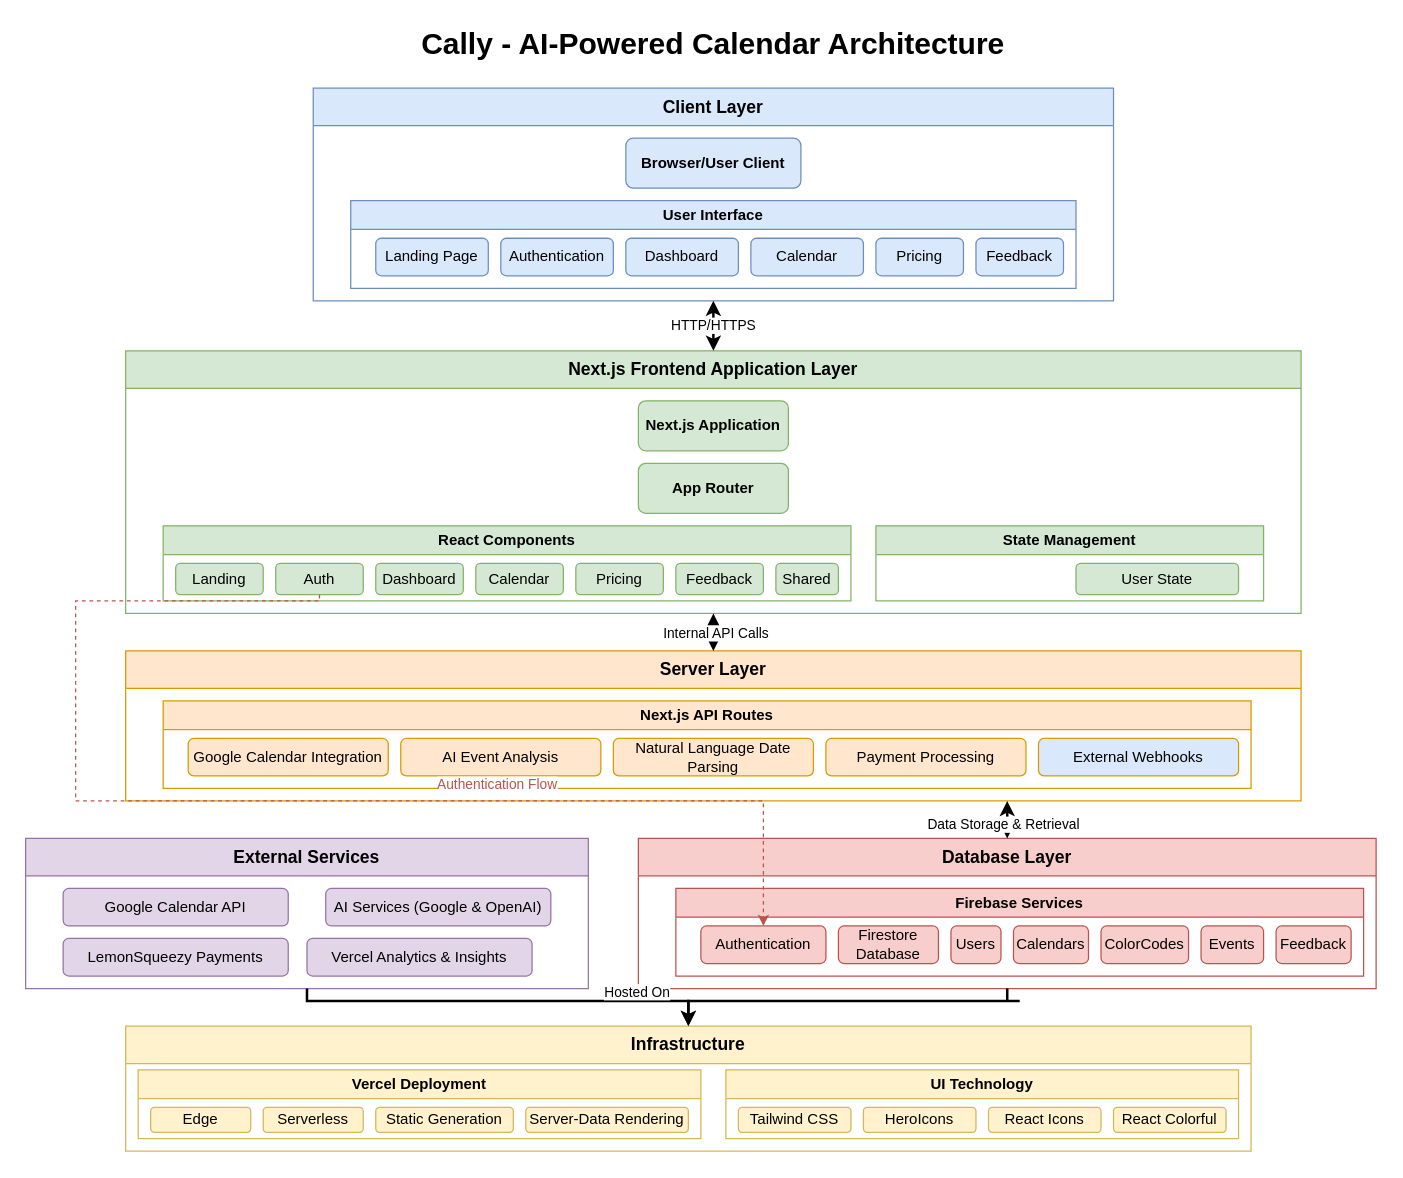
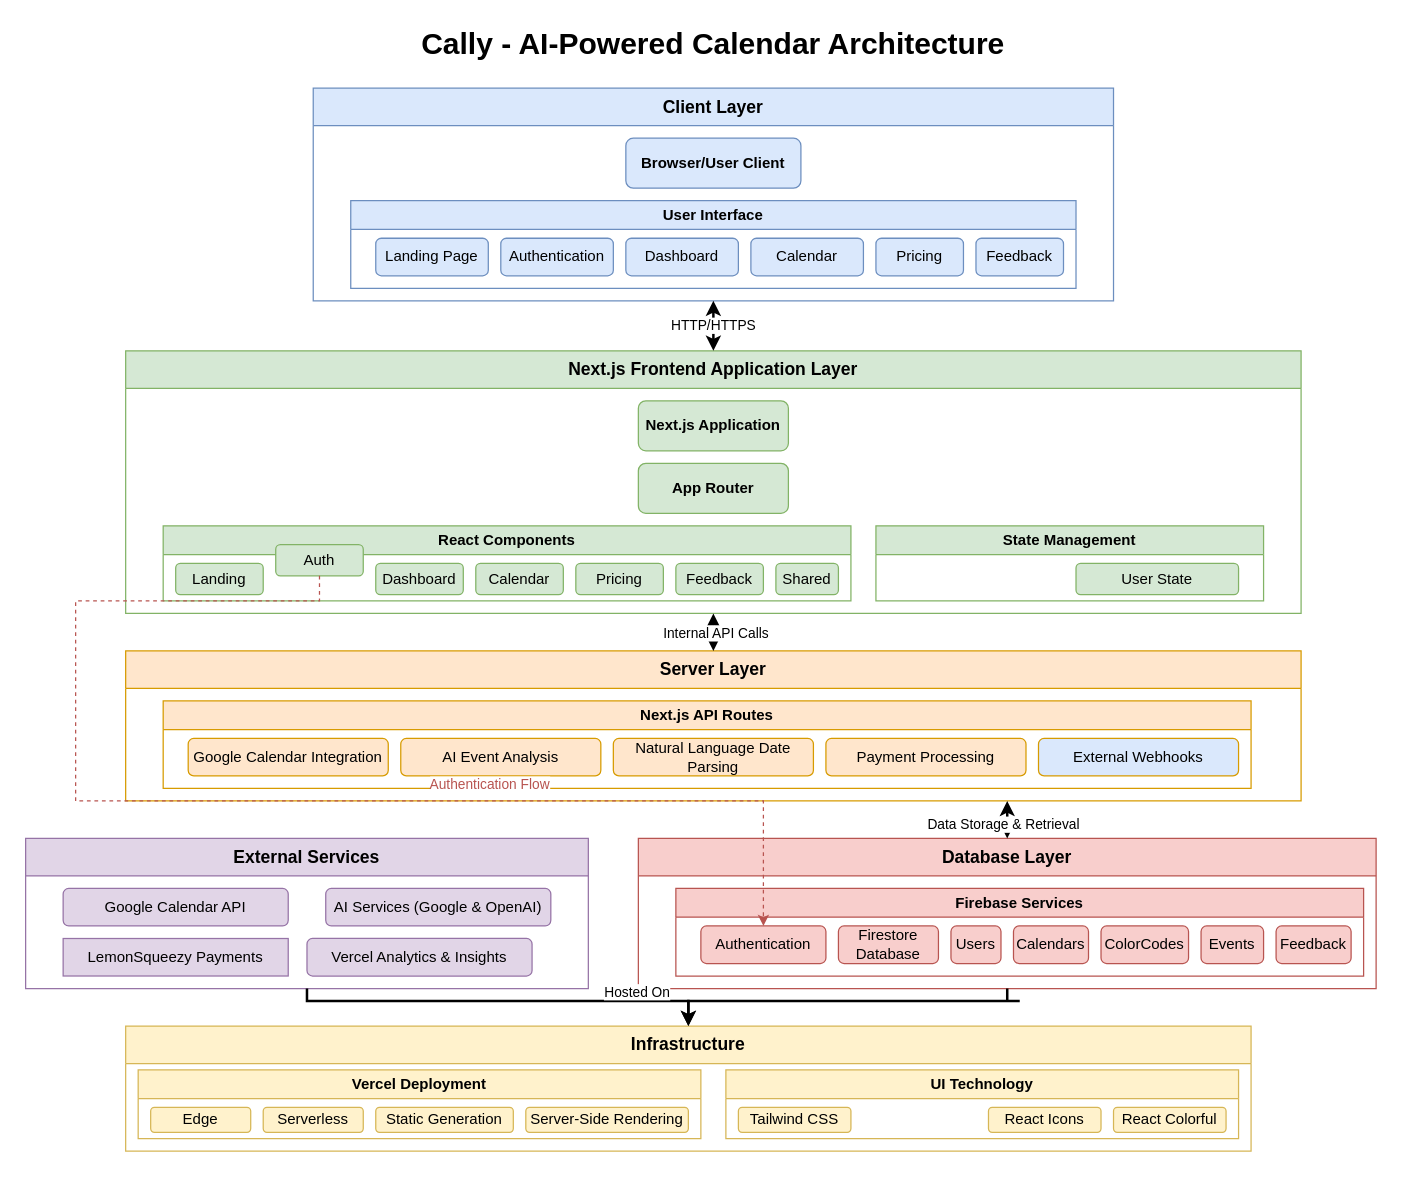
  <mxCell id="0" />
  <mxCell id="1" parent="0" />
  <mxCell id="2" value="Cally - AI-Powered Calendar Architecture" style="text;html=1;strokeColor=none;fillColor=none;align=center;verticalAlign=middle;whiteSpace=wrap;rounded=0;fontSize=24;fontStyle=1" parent="1" vertex="1"><mxGeometry x="220" y="20" width="700" height="30" as="geometry" /></mxCell>
  <mxCell id="3" value="Client Layer" style="swimlane;whiteSpace=wrap;html=1;fillColor=#dae8fc;strokeColor=#6c8ebf;fontStyle=1;fontSize=14;startSize=30;" parent="1" vertex="1"><mxGeometry x="250" y="70" width="640" height="170" as="geometry" /></mxCell>
  <mxCell id="4" value="Browser/User Client" style="rounded=1;whiteSpace=wrap;html=1;fillColor=#dae8fc;strokeColor=#6c8ebf;fontStyle=1" parent="3" vertex="1"><mxGeometry x="250" y="40" width="140" height="40" as="geometry" /></mxCell>
  <mxCell id="5" value="User Interface" style="swimlane;whiteSpace=wrap;html=1;fillColor=#dae8fc;strokeColor=#6c8ebf;" parent="3" vertex="1"><mxGeometry x="30" y="90" width="580" height="70" as="geometry" /></mxCell>
  <mxCell id="6" value="Landing Page" style="rounded=1;whiteSpace=wrap;html=1;fillColor=#dae8fc;strokeColor=#6c8ebf;" parent="5" vertex="1"><mxGeometry x="20" y="30" width="90" height="30" as="geometry" /></mxCell>
  <mxCell id="7" value="Authentication" style="rounded=1;whiteSpace=wrap;html=1;fillColor=#dae8fc;strokeColor=#6c8ebf;" parent="5" vertex="1"><mxGeometry x="120" y="30" width="90" height="30" as="geometry" /></mxCell>
  <mxCell id="8" value="Dashboard" style="rounded=1;whiteSpace=wrap;html=1;fillColor=#dae8fc;strokeColor=#6c8ebf;" parent="5" vertex="1"><mxGeometry x="220" y="30" width="90" height="30" as="geometry" /></mxCell>
  <mxCell id="9" value="Calendar" style="rounded=1;whiteSpace=wrap;html=1;fillColor=#dae8fc;strokeColor=#6c8ebf;" parent="5" vertex="1"><mxGeometry x="320" y="30" width="90" height="30" as="geometry" /></mxCell>
  <mxCell id="10" value="Pricing" style="rounded=1;whiteSpace=wrap;html=1;fillColor=#dae8fc;strokeColor=#6c8ebf;" parent="5" vertex="1"><mxGeometry x="420" y="30" width="70" height="30" as="geometry" /></mxCell>
  <mxCell id="11" value="Feedback" style="rounded=1;whiteSpace=wrap;html=1;fillColor=#dae8fc;strokeColor=#6c8ebf;" parent="5" vertex="1"><mxGeometry x="500" y="30" width="70" height="30" as="geometry" /></mxCell>
  <mxCell id="12" value="Next.js Frontend Application Layer" style="swimlane;whiteSpace=wrap;html=1;fillColor=#d5e8d4;strokeColor=#82b366;fontStyle=1;fontSize=14;startSize=30;" parent="1" vertex="1"><mxGeometry x="100" y="280" width="940" height="210" as="geometry" /></mxCell>
  <mxCell id="13" value="Next.js Application" style="rounded=1;whiteSpace=wrap;html=1;fillColor=#d5e8d4;strokeColor=#82b366;fontStyle=1" parent="12" vertex="1"><mxGeometry x="410" y="40" width="120" height="40" as="geometry" /></mxCell>
  <mxCell id="14" value="App Router" style="rounded=1;whiteSpace=wrap;html=1;fillColor=#d5e8d4;strokeColor=#82b366;fontStyle=1" parent="12" vertex="1"><mxGeometry x="410" y="90" width="120" height="40" as="geometry" /></mxCell>
  <mxCell id="15" value="React Components" style="swimlane;whiteSpace=wrap;html=1;fillColor=#d5e8d4;strokeColor=#82b366;" parent="12" vertex="1"><mxGeometry x="30" y="140" width="550" height="60" as="geometry" /></mxCell>
  <mxCell id="16" value="Landing" style="rounded=1;whiteSpace=wrap;html=1;fillColor=#d5e8d4;strokeColor=#82b366;" parent="15" vertex="1"><mxGeometry x="10" y="30" width="70" height="25" as="geometry" /></mxCell>
- <mxCell id="17" value="Auth" style="rounded=1;whiteSpace=wrap;html=1;fillColor=#d5e8d4;strokeColor=#82b366;" parent="15" vertex="1"><mxGeometry x="90" y="30" width="70" height="25" as="geometry" /></mxCell>
+ <mxCell id="17" value="Auth" style="rounded=1;whiteSpace=wrap;html=1;fillColor=#d5e8d4;strokeColor=#82b366;" parent="15" vertex="1"><mxGeometry x="90" y="15" width="70" height="25" as="geometry" /></mxCell>
  <mxCell id="18" value="Dashboard" style="rounded=1;whiteSpace=wrap;html=1;fillColor=#d5e8d4;strokeColor=#82b366;" parent="15" vertex="1"><mxGeometry x="170" y="30" width="70" height="25" as="geometry" /></mxCell>
  <mxCell id="19" value="Calendar" style="rounded=1;whiteSpace=wrap;html=1;fillColor=#d5e8d4;strokeColor=#82b366;" parent="15" vertex="1"><mxGeometry x="250" y="30" width="70" height="25" as="geometry" /></mxCell>
  <mxCell id="20" value="Pricing" style="rounded=1;whiteSpace=wrap;html=1;fillColor=#d5e8d4;strokeColor=#82b366;" parent="15" vertex="1"><mxGeometry x="330" y="30" width="70" height="25" as="geometry" /></mxCell>
  <mxCell id="21" value="Feedback" style="rounded=1;whiteSpace=wrap;html=1;fillColor=#d5e8d4;strokeColor=#82b366;" parent="15" vertex="1"><mxGeometry x="410" y="30" width="70" height="25" as="geometry" /></mxCell>
  <mxCell id="22" value="Shared" style="rounded=1;whiteSpace=wrap;html=1;fillColor=#d5e8d4;strokeColor=#82b366;" parent="15" vertex="1"><mxGeometry x="490" y="30" width="50" height="25" as="geometry" /></mxCell>
  <mxCell id="23" value="State Management" style="swimlane;whiteSpace=wrap;html=1;fillColor=#d5e8d4;strokeColor=#82b366;" parent="12" vertex="1"><mxGeometry x="600" y="140" width="310" height="60" as="geometry" /></mxCell>
  <mxCell id="24" value="User State" style="rounded=1;whiteSpace=wrap;html=1;fillColor=#d5e8d4;strokeColor=#82b366;" parent="23" vertex="1"><mxGeometry x="160" y="30" width="130" height="25" as="geometry" /></mxCell>
  <mxCell id="25" value="Server Layer" style="swimlane;whiteSpace=wrap;html=1;fillColor=#ffe6cc;strokeColor=#d79b00;fontStyle=1;fontSize=14;startSize=30;" parent="1" vertex="1"><mxGeometry x="100" y="520" width="940" height="120" as="geometry" /></mxCell>
  <mxCell id="26" value="Next.js API Routes" style="swimlane;whiteSpace=wrap;html=1;fillColor=#ffe6cc;strokeColor=#d79b00;" parent="25" vertex="1"><mxGeometry x="30" y="40" width="870" height="70" as="geometry" /></mxCell>
  <mxCell id="27" value="Google Calendar Integration" style="rounded=1;whiteSpace=wrap;html=1;fillColor=#ffe6cc;strokeColor=#d79b00;" parent="26" vertex="1"><mxGeometry x="20" y="30" width="160" height="30" as="geometry" /></mxCell>
  <mxCell id="28" value="AI Event Analysis" style="rounded=1;whiteSpace=wrap;html=1;fillColor=#ffe6cc;strokeColor=#d79b00;" parent="26" vertex="1"><mxGeometry x="190" y="30" width="160" height="30" as="geometry" /></mxCell>
  <mxCell id="29" value="Natural Language Date Parsing" style="rounded=1;whiteSpace=wrap;html=1;fillColor=#ffe6cc;strokeColor=#d79b00;" parent="26" vertex="1"><mxGeometry x="360" y="30" width="160" height="30" as="geometry" /></mxCell>
  <mxCell id="30" value="Payment Processing" style="rounded=1;whiteSpace=wrap;html=1;fillColor=#ffe6cc;strokeColor=#d79b00;" parent="26" vertex="1"><mxGeometry x="530" y="30" width="160" height="30" as="geometry" /></mxCell>
  <mxCell id="31" value="External Webhooks" style="rounded=1;whiteSpace=wrap;html=1;fillColor=#dae8fc;strokeColor=#d79b00;" parent="26" vertex="1"><mxGeometry x="700" y="30" width="160" height="30" as="geometry" /></mxCell>
  <mxCell id="32" value="External Services" style="swimlane;whiteSpace=wrap;html=1;fillColor=#e1d5e7;strokeColor=#9673a6;fontStyle=1;fontSize=14;startSize=30;" parent="1" vertex="1"><mxGeometry y="670" width="450" height="120" as="geometry" x="20" /></mxCell>
  <mxCell id="33" value="Google Calendar API" style="rounded=1;whiteSpace=wrap;html=1;fillColor=#e1d5e7;strokeColor=#9673a6;" parent="32" vertex="1"><mxGeometry x="30" y="40" width="180" height="30" as="geometry" /></mxCell>
  <mxCell id="34" value="AI Services (Google &amp; OpenAI)" style="rounded=1;whiteSpace=wrap;html=1;fillColor=#e1d5e7;strokeColor=#9673a6;" parent="32" vertex="1"><mxGeometry x="240" y="40" width="180" height="30" as="geometry" /></mxCell>
- <mxCell id="35" value="LemonSqueezy Payments" style="rounded=1;whiteSpace=wrap;html=1;fillColor=#e1d5e7;strokeColor=#9673a6;" parent="32" vertex="1"><mxGeometry x="30" y="80" width="180" height="30" as="geometry" /></mxCell>
+ <mxCell id="35" value="LemonSqueezy Payments" style="whiteSpace=wrap;html=1;fillColor=#e1d5e7;strokeColor=#9673a6;rounded=0;" parent="32" vertex="1"><mxGeometry x="30" y="80" width="180" height="30" as="geometry" /></mxCell>
  <mxCell id="36" value="Vercel Analytics &amp; Insights" style="rounded=1;whiteSpace=wrap;html=1;fillColor=#e1d5e7;strokeColor=#9673a6;" parent="32" vertex="1"><mxGeometry x="225" y="80" width="180" height="30" as="geometry" /></mxCell>
  <mxCell id="37" value="Database Layer" style="swimlane;whiteSpace=wrap;html=1;fillColor=#f8cecc;strokeColor=#b85450;fontStyle=1;fontSize=14;startSize=30;" parent="1" vertex="1"><mxGeometry x="510" y="670" width="590" height="120" as="geometry" /></mxCell>
  <mxCell id="38" value="Firebase Services" style="swimlane;whiteSpace=wrap;html=1;fillColor=#f8cecc;strokeColor=#b85450;" parent="37" vertex="1"><mxGeometry x="30" y="40" width="550" height="70" as="geometry" /></mxCell>
  <mxCell id="39" value="Authentication" style="rounded=1;whiteSpace=wrap;html=1;fillColor=#f8cecc;strokeColor=#b85450;" parent="38" vertex="1"><mxGeometry x="20" y="30" width="100" height="30" as="geometry" /></mxCell>
  <mxCell id="40" value="Firestore Database" style="rounded=1;whiteSpace=wrap;html=1;fillColor=#f8cecc;strokeColor=#b85450;" parent="38" vertex="1"><mxGeometry x="130" y="30" width="80" height="30" as="geometry" /></mxCell>
  <mxCell id="41" value="Users" style="rounded=1;whiteSpace=wrap;html=1;fillColor=#f8cecc;strokeColor=#b85450;" parent="38" vertex="1"><mxGeometry x="220" y="30" width="40" height="30" as="geometry" /></mxCell>
  <mxCell id="42" value="Calendars" style="rounded=1;whiteSpace=wrap;html=1;fillColor=#f8cecc;strokeColor=#b85450;" parent="38" vertex="1"><mxGeometry x="270" y="30" width="60" height="30" as="geometry" /></mxCell>
  <mxCell id="43" value="ColorCodes" style="rounded=1;whiteSpace=wrap;html=1;fillColor=#f8cecc;strokeColor=#b85450;" parent="38" vertex="1"><mxGeometry x="340" y="30" width="70" height="30" as="geometry" /></mxCell>
  <mxCell id="44" value="Events" style="rounded=1;whiteSpace=wrap;html=1;fillColor=#f8cecc;strokeColor=#b85450;" vertex="1" parent="38"><mxGeometry x="420" y="30" width="50" height="30" as="geometry" /></mxCell>
  <mxCell id="45" value="Feedback" style="rounded=1;whiteSpace=wrap;html=1;fillColor=#f8cecc;strokeColor=#b85450;" vertex="1" parent="38"><mxGeometry x="480" y="30" width="60" height="30" as="geometry" /></mxCell>
  <mxCell id="46" value="Infrastructure" style="swimlane;whiteSpace=wrap;html=1;fillColor=#fff2cc;strokeColor=#d6b656;fontStyle=1;fontSize=14;startSize=30;" parent="1" vertex="1"><mxGeometry x="100" y="820" width="900" height="100" as="geometry" /></mxCell>
  <mxCell id="47" value="Vercel Deployment" style="swimlane;whiteSpace=wrap;html=1;fillColor=#fff2cc;strokeColor=#d6b656;" parent="46" vertex="1"><mxGeometry x="10" y="35" width="450" height="55" as="geometry" /></mxCell>
  <mxCell id="48" value="Edge" style="rounded=1;whiteSpace=wrap;html=1;fillColor=#fff2cc;strokeColor=#d6b656;" parent="47" vertex="1"><mxGeometry x="10" y="30" width="80" height="20" as="geometry" /></mxCell>
  <mxCell id="49" value="Serverless" style="rounded=1;whiteSpace=wrap;html=1;fillColor=#fff2cc;strokeColor=#d6b656;" parent="47" vertex="1"><mxGeometry x="100" y="30" width="80" height="20" as="geometry" /></mxCell>
  <mxCell id="50" value="Static Generation" style="rounded=1;whiteSpace=wrap;html=1;fillColor=#fff2cc;strokeColor=#d6b656;" parent="47" vertex="1"><mxGeometry x="190" y="30" width="110" height="20" as="geometry" /></mxCell>
- <mxCell id="51" value="Server-Data Rendering" style="rounded=1;whiteSpace=wrap;html=1;fillColor=#fff2cc;strokeColor=#d6b656;" parent="47" vertex="1"><mxGeometry x="310" y="30" width="130" height="20" as="geometry" /></mxCell>
+ <mxCell id="51" value="Server-Side Rendering" style="rounded=1;whiteSpace=wrap;html=1;fillColor=#fff2cc;strokeColor=#d6b656;" parent="47" vertex="1"><mxGeometry x="310" y="30" width="130" height="20" as="geometry" /></mxCell>
  <mxCell id="52" value="UI Technology" style="swimlane;whiteSpace=wrap;html=1;fillColor=#fff2cc;strokeColor=#d6b656;" parent="46" vertex="1"><mxGeometry x="480" y="35" width="410" height="55" as="geometry" /></mxCell>
  <mxCell id="53" value="Tailwind CSS" style="rounded=1;whiteSpace=wrap;html=1;fillColor=#fff2cc;strokeColor=#d6b656;" parent="52" vertex="1"><mxGeometry x="10" y="30" width="90" height="20" as="geometry" /></mxCell>
- <mxCell id="54" value="HeroIcons" style="rounded=1;whiteSpace=wrap;html=1;fillColor=#fff2cc;strokeColor=#d6b656;" parent="52" vertex="1"><mxGeometry x="110" y="30" width="90" height="20" as="geometry" /></mxCell>
  <mxCell id="55" value="React Icons" style="rounded=1;whiteSpace=wrap;html=1;fillColor=#fff2cc;strokeColor=#d6b656;" parent="52" vertex="1"><mxGeometry x="210" y="30" width="90" height="20" as="geometry" /></mxCell>
  <mxCell id="56" value="React Colorful" style="rounded=1;whiteSpace=wrap;html=1;fillColor=#fff2cc;strokeColor=#d6b656;" parent="52" vertex="1"><mxGeometry x="310" y="30" width="90" height="20" as="geometry" /></mxCell>
  <mxCell id="57" style="edgeStyle=orthogonalEdgeStyle;rounded=0;orthogonalLoop=1;jettySize=auto;html=1;exitX=0.5;exitY=1;exitDx=0;exitDy=0;entryX=0.5;entryY=0;entryDx=0;entryDy=0;strokeWidth=2;startArrow=classic;startFill=1;" parent="1" source="3" target="12" edge="1"><mxGeometry relative="1" as="geometry"><Array as="points"><mxPoint x="570" y="250" /><mxPoint x="570" y="250" /></Array></mxGeometry></mxCell>
  <mxCell id="58" value="HTTP/HTTPS" style="edgeLabel;html=1;align=center;verticalAlign=middle;resizable=0;points=[];" parent="57" connectable="0" vertex="1"><mxGeometry x="-0.067" y="-1" relative="1" as="geometry"><mxPoint as="offset" /></mxGeometry></mxCell>
  <mxCell id="59" style="edgeStyle=orthogonalEdgeStyle;rounded=0;orthogonalLoop=1;jettySize=auto;html=1;exitX=0.5;exitY=1;exitDx=0;exitDy=0;entryX=0.5;entryY=0;entryDx=0;entryDy=0;strokeWidth=2;startArrow=classic;startFill=1;" parent="1" target="25" edge="1"><mxGeometry relative="1" as="geometry"><mxPoint x="570" y="490" as="sourcePoint" /></mxGeometry></mxCell>
  <mxCell id="60" value="Internal API Calls" style="edgeLabel;html=1;align=center;verticalAlign=middle;resizable=0;points=[];" parent="59" connectable="0" vertex="1"><mxGeometry x="-0.033" y="1" relative="1" as="geometry"><mxPoint as="offset" /></mxGeometry></mxCell>
  <mxCell id="61" style="edgeStyle=orthogonalEdgeStyle;rounded=0;orthogonalLoop=1;jettySize=auto;html=1;exitX=0.75;exitY=1;exitDx=0;exitDy=0;entryX=0.5;entryY=0;entryDx=0;entryDy=0;strokeWidth=2;startArrow=classic;startFill=1;" parent="1" source="25" target="37" edge="1"><mxGeometry relative="1" as="geometry" /></mxCell>
  <mxCell id="62" value="Data Storage &amp; Retrieval" style="edgeLabel;html=1;align=center;verticalAlign=middle;resizable=0;points=[];" parent="61" connectable="0" vertex="1"><mxGeometry x="0.033" y="-2" relative="1" as="geometry"><mxPoint x="-2" y="3" as="offset" /></mxGeometry></mxCell>
  <mxCell id="63" style="edgeStyle=orthogonalEdgeStyle;rounded=0;orthogonalLoop=1;jettySize=auto;html=1;exitX=0.5;exitY=1;exitDx=0;exitDy=0;entryX=0.5;entryY=0;entryDx=0;entryDy=0;strokeWidth=2;" parent="1" source="37" target="46" edge="1"><mxGeometry relative="1" as="geometry"><Array as="points"><mxPoint x="815" y="800" /><mxPoint x="570" y="800" /></Array></mxGeometry></mxCell>
  <mxCell id="64" style="edgeStyle=orthogonalEdgeStyle;rounded=0;orthogonalLoop=1;jettySize=auto;html=1;exitX=0.5;exitY=1;exitDx=0;exitDy=0;entryX=0.5;entryY=0;entryDx=0;entryDy=0;strokeWidth=2;" parent="1" source="32" target="46" edge="1"><mxGeometry relative="1" as="geometry"><Array as="points"><mxPoint x="325" y="800" /><mxPoint x="570" y="800" /></Array></mxGeometry></mxCell>
  <mxCell id="65" value="Hosted On" style="edgeLabel;html=1;align=center;verticalAlign=middle;resizable=0;points=[];" parent="64" connectable="0" vertex="1"><mxGeometry x="0.614" y="-2" relative="1" as="geometry"><mxPoint x="3" y="-10" as="offset" /></mxGeometry></mxCell>
  <mxCell id="66" style="edgeStyle=orthogonalEdgeStyle;rounded=0;orthogonalLoop=1;jettySize=auto;html=1;exitX=0.5;exitY=1;exitDx=0;exitDy=0;entryX=0.5;entryY=0;entryDx=0;entryDy=0;dashed=1;strokeWidth=1;fillColor=#f8cecc;strokeColor=#b85450;" parent="1" source="17" target="39" edge="1"><mxGeometry relative="1" as="geometry"><Array as="points"><mxPoint x="215" y="480" /><mxPoint x="60" y="480" /><mxPoint x="60" y="640" /><mxPoint x="670" y="640" /></Array></mxGeometry></mxCell>
  <mxCell id="67" value="Authentication Flow" style="edgeLabel;html=1;align=center;verticalAlign=middle;resizable=0;points=[];fontColor=#B85450;" parent="66" connectable="0" vertex="1"><mxGeometry x="0.2" y="2" relative="1" as="geometry"><mxPoint x="90" y="-12" as="offset" /></mxGeometry></mxCell>
